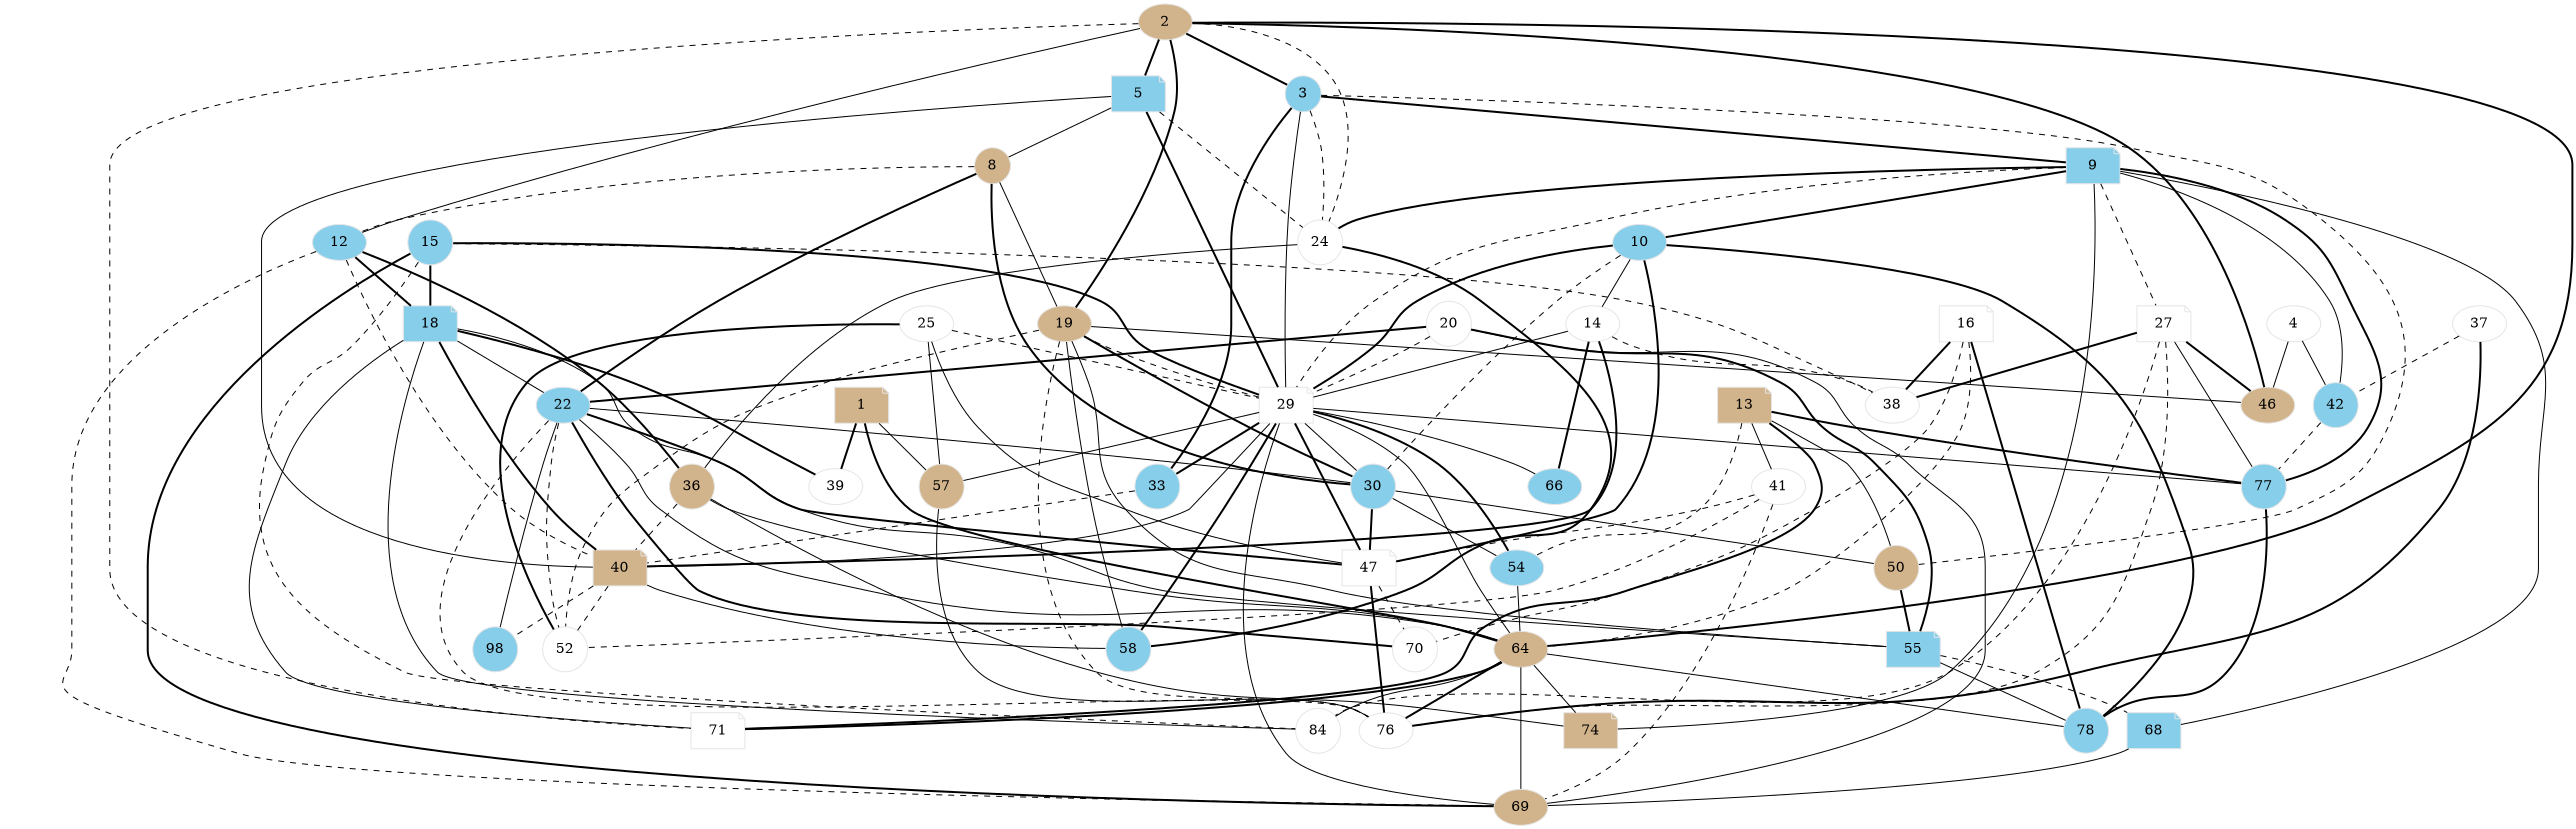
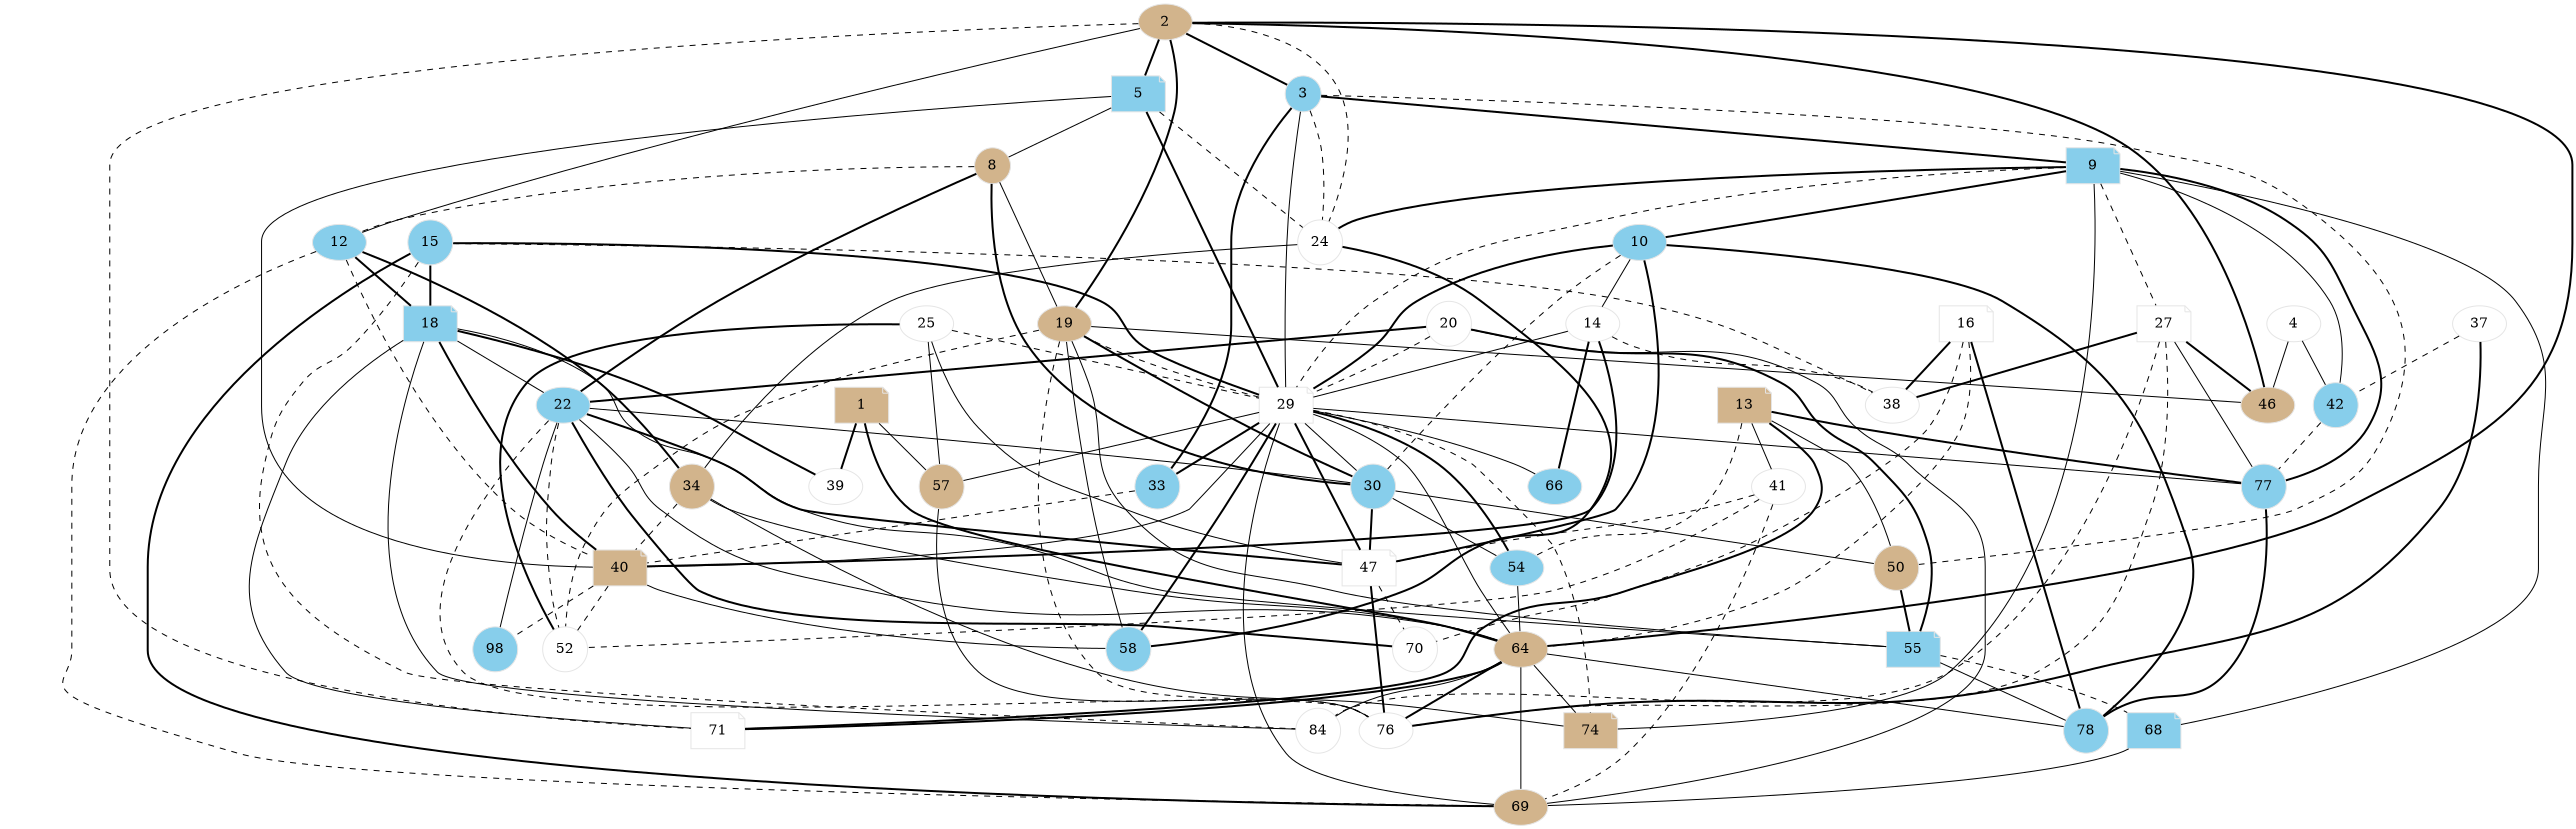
  graph {
    node [color=gray90 fillcolor=skyblue shape=ellipse style=filled]
    edge [style=bold]
    1 [fillcolor=tan shape=note]
    39 [fillcolor=white]
    57 [fillcolor=tan shape=circle super="+82"]
    64 [fillcolor=tan super="+103+73"]
    76 [fillcolor=white super="+88"]
    71 [fillcolor=white shape=note]
    74 [fillcolor=tan shape=note super="+100"]
    78 [shape=circle super="+80"]
    69 [fillcolor=tan super="+83+94"]
    84 [fillcolor=white shape=circle]
    2 [fillcolor=tan super="+28"]
    3 [shape=circle super="+7"]
    5 [shape=note super="+48+6"]
    12 [super="+17"]
    19 [fillcolor=tan super="+89+53"]
    24 [fillcolor=white shape=circle]
    n17 [fillcolor=tan label=46]
    9 [shape=note super="+11+32"]
    29 [fillcolor=white shape=note super="+44+61+56"]
    33 [shape=circle]
    50 [fillcolor=tan shape=circle]
    8 [fillcolor=tan shape=circle super="+85+91"]
    40 [fillcolor=tan shape=note super="+51"]
    18 [shape=note super="+23"]
-   34 [fillcolor=tan shape=circle super="+45" label=36]
+   34 [fillcolor=tan shape=circle super="+45"]
    30 [shape=circle super="+79"]
    55 [shape=note super="+65"]
    52 [fillcolor=white shape=circle super="+81"]
    58 [shape=circle super="+63"]
    42 [shape=circle]
    10 [super="+93"]
    27 [fillcolor=white shape=note]
    68 [shape=note]
    77 [shape=circle super="+97"]
    47 [fillcolor=white shape=note super="+90+49"]
    54
    66
    4 [fillcolor=white]
    22 [super="+36"]
    98 [shape=circle]
    70 [fillcolor=white shape=circle]
    14 [fillcolor=white]
    38 [fillcolor=white]
    13 [fillcolor=tan shape=note super="+102"]
    41 [fillcolor=white]
    15 [shape=circle]
    16 [fillcolor=white shape=note super="+92"]
    20 [fillcolor=white shape=circle super="+21"]
    25 [fillcolor=white super="+35"]
    37 [fillcolor=white]
    1 -- 39
    1 -- 57 [style=solid]
    1 -- 64
    57 -- 76 [style=solid weight=2]
    64 -- 76
    64 -- 71
    64 -- 74 [style=solid]
    64 -- 78 [style=solid]
    64 -- 69 [style=solid]
    64 -- 84 [style=solid]
    2 -- 64
    2 -- 71 [style=dashed]
    2 -- 3
    2 -- 5 [weight=3]
    2 -- 12 [style=solid]
    2 -- 19
    2 -- 24 [style=dashed]
    2 -- n17
    3 -- 24 [style=dashed]
    3 -- 9
    3 -- 29 [style=solid]
    3 -- 33
    3 -- 50 [style=dashed]
    5 -- 24 [style=dashed]
    5 -- 29 [weight=2]
    5 -- 8 [style=solid]
    5 -- 40 [style=solid weight=2]
    12 -- 69 [style=dashed]
    12 -- 40 [style=dashed]
    12 -- 18
    12 -- 34
    19 -- 76 [style=dashed]
    19 -- n17 [style=solid]
    19 -- 29 [style=dashed]
    19 -- 30
    19 -- 55 [style=solid]
    19 -- 52 [style=dashed]
    19 -- 58 [style=solid]
    24 -- 34 [style=solid]
    24 -- 58
    9 -- 74 [style=solid]
    9 -- 24
    9 -- 29 [style=dashed]
    9 -- 42 [style=solid]
    9 -- 10
    9 -- 27 [style=dashed]
    9 -- 68 [style=solid]
    9 -- 77 [weight=2]
    29 -- 57 [style=solid]
    29 -- 64 [style=solid]
+   29 -- 74 [style=dashed]
    29 -- 69 [style=solid]
    29 -- 33 [weight=2]
    29 -- 40 [style=solid]
    29 -- 30 [style=solid]
    29 -- 58
    29 -- 77 [style=solid]
    29 -- 47
    29 -- 54
    29 -- 66 [style=solid]
    33 -- 40 [style=dashed]
    50 -- 55
    8 -- 12 [style=dashed]
    8 -- 19 [style=solid]
    8 -- 30
    8 -- 22
    40 -- 52 [style=dashed]
    40 -- 58 [style=solid]
    40 -- 98 [style=dashed]
    18 -- 39
    18 -- 71 [style=solid]
    18 -- 84 [style=solid]
    18 -- 40
    18 -- 55 [style=solid]
    18 -- 22 [style=solid]
    34 -- 64 [style=solid]
    34 -- 74 [style=solid]
    34 -- 40 [style=dashed weight=2]
    30 -- 50 [style=solid]
    30 -- 47 [weight=2]
    30 -- 54 [style=solid]
    55 -- 78 [style=solid]
    55 -- 68 [style=dashed]
    42 -- 77 [style=dashed]
    10 -- 78
    10 -- 29
    10 -- 30 [style=dashed]
    10 -- 47
    10 -- 14 [style=solid]
    27 -- 76 [style=dashed]
    27 -- 84 [style=dashed]
    27 -- n17
    27 -- 77 [style=solid]
    27 -- 38
    68 -- 69 [style=solid]
    77 -- 78
    47 -- 76
    47 -- 70 [style=dashed]
    54 -- 64 [style=solid]
    4 -- n17 [style=solid]
    4 -- 42 [style=solid]
    22 -- 64 [style=solid]
    22 -- 76 [style=dashed]
    22 -- 30 [style=solid]
    22 -- 52 [style=dashed]
    22 -- 47
    22 -- 98 [style=solid]
    22 -- 70
    14 -- 29 [style=solid]
    14 -- 40
    14 -- 66
    14 -- 38 [style=dashed]
    13 -- 71
    13 -- 50 [style=solid]
    13 -- 77
    13 -- 54 [style=dashed]
    13 -- 41 [style=solid]
    41 -- 69 [style=dashed]
    41 -- 52 [style=dashed]
    41 -- 47 [style=dashed]
    15 -- 69
    15 -- 84 [style=dashed]
    15 -- 29
    15 -- 18
    15 -- 38 [style=dashed]
    16 -- 64 [style=dashed]
    16 -- 78
    16 -- 70 [style=dashed]
    16 -- 38
    20 -- 69 [style=solid]
    20 -- 29 [style=dashed]
    20 -- 55
    20 -- 22
    25 -- 57 [style=solid]
    25 -- 29 [style=dashed]
    25 -- 52
    25 -- 47 [style=solid]
    37 -- 76
    37 -- 42 [style=dashed]
  }
